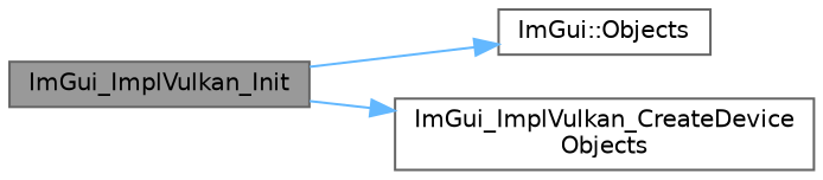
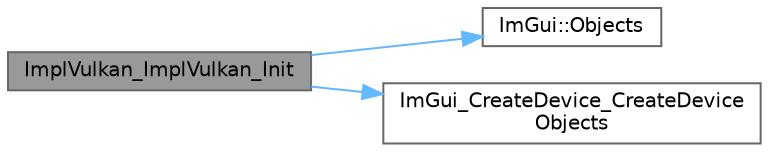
  digraph {
    rankdir=LR
    node [color=grey40 fillcolor=white fontname=Helvetica fontsize=10 shape=box style=filled]
    edge [color=steelblue1 fontname=Helvetica fontsize=10 labelfontname=Helvetica labelfontsize=10 style=solid]
-   n1 [color=gray40 fillcolor=grey60 fontcolor=black height=0.2 label=ImGui_ImplVulkan_Init width=0.4]
+   n1 [color=gray40 fillcolor=grey60 fontcolor=black height=0.2 label=ImplVulkan_ImplVulkan_Init width=0.4]
    n2 [height=0.2 label="ImGui::Objects" width=0.4]
-   n3 [height=0.2 label="ImGui_ImplVulkan_CreateDevice\lObjects" width=0.4]
+   n3 [height=0.2 label="ImGui_CreateDevice_CreateDevice\lObjects" width=0.4]
    n1 -> n2
    n1 -> n3
  }
